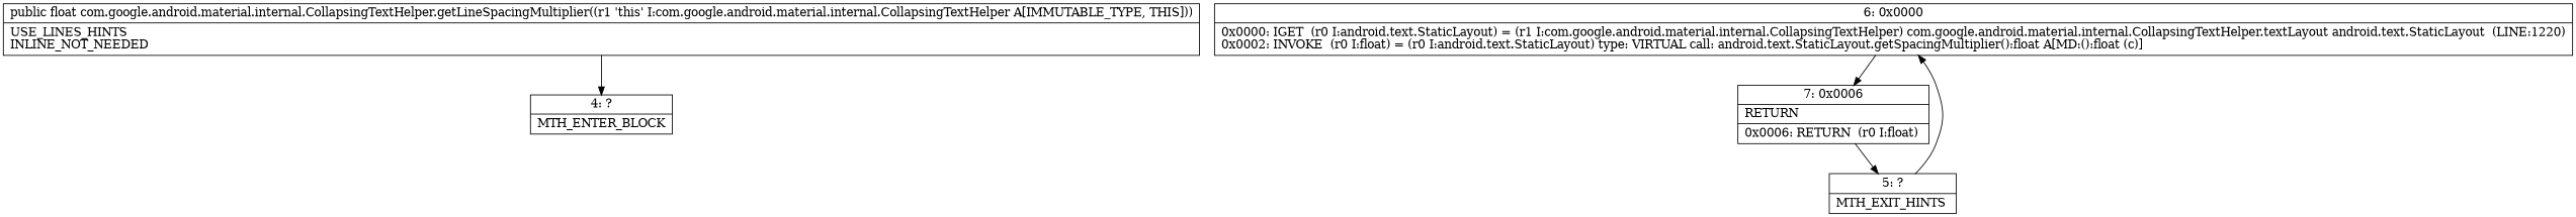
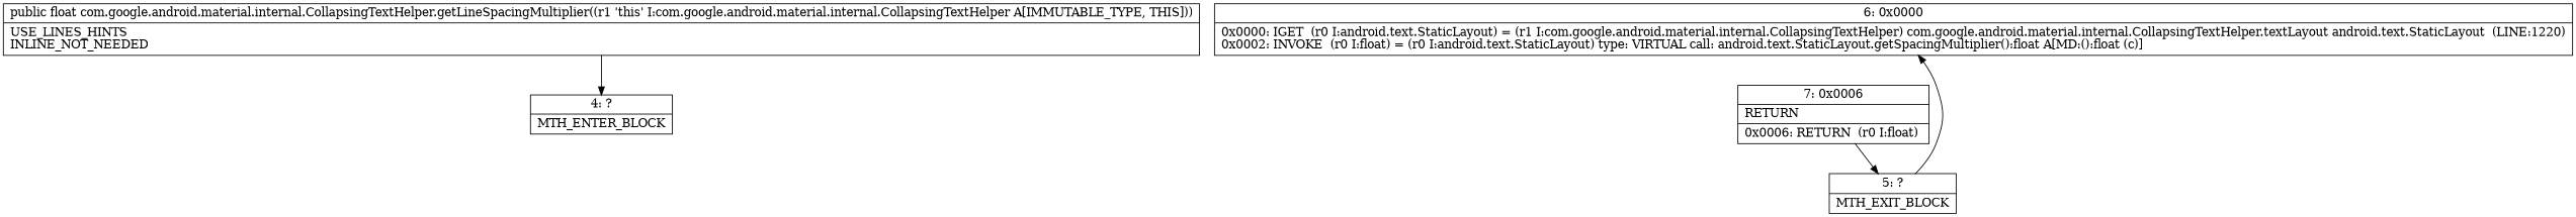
  digraph {
    node [shape=record]
    n1 [label="{4\:\ ?|MTH_ENTER_BLOCK\l}"]
    n2 [label="{6\:\ 0x0000|0x0000: IGET  (r0 I:android.text.StaticLayout) = (r1 I:com.google.android.material.internal.CollapsingTextHelper) com.google.android.material.internal.CollapsingTextHelper.textLayout android.text.StaticLayout  (LINE:1220)\l0x0002: INVOKE  (r0 I:float) = (r0 I:android.text.StaticLayout) type: VIRTUAL call: android.text.StaticLayout.getSpacingMultiplier():float A[MD:():float (c)]\l}"]
    n3 [label="{7\:\ 0x0006|RETURN\l|0x0006: RETURN  (r0 I:float) \l}"]
-   n4 [label="{5\:\ ?|MTH_EXIT_HINTS\l}"]
+   n4 [label="{5\:\ ?|MTH_EXIT_BLOCK\l}"]
    n5 [label="{public float com.google.android.material.internal.CollapsingTextHelper.getLineSpacingMultiplier((r1 'this' I:com.google.android.material.internal.CollapsingTextHelper A[IMMUTABLE_TYPE, THIS]))  | USE_LINES_HINTS\lINLINE_NOT_NEEDED\l}"]
-   n2 -> n3
    n3 -> n4
    n4 -> n2
    n5 -> n1
  }
